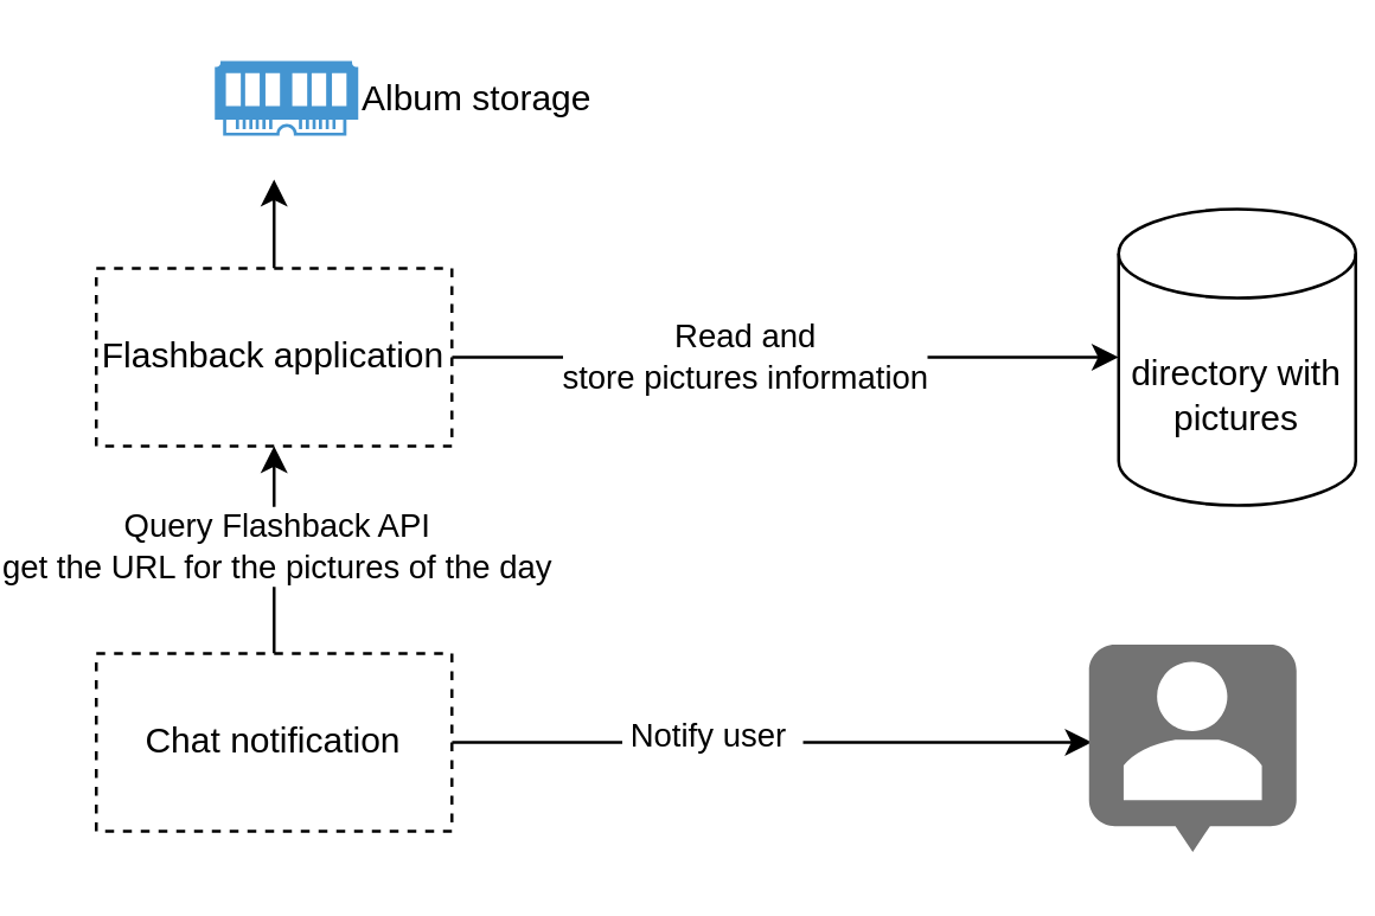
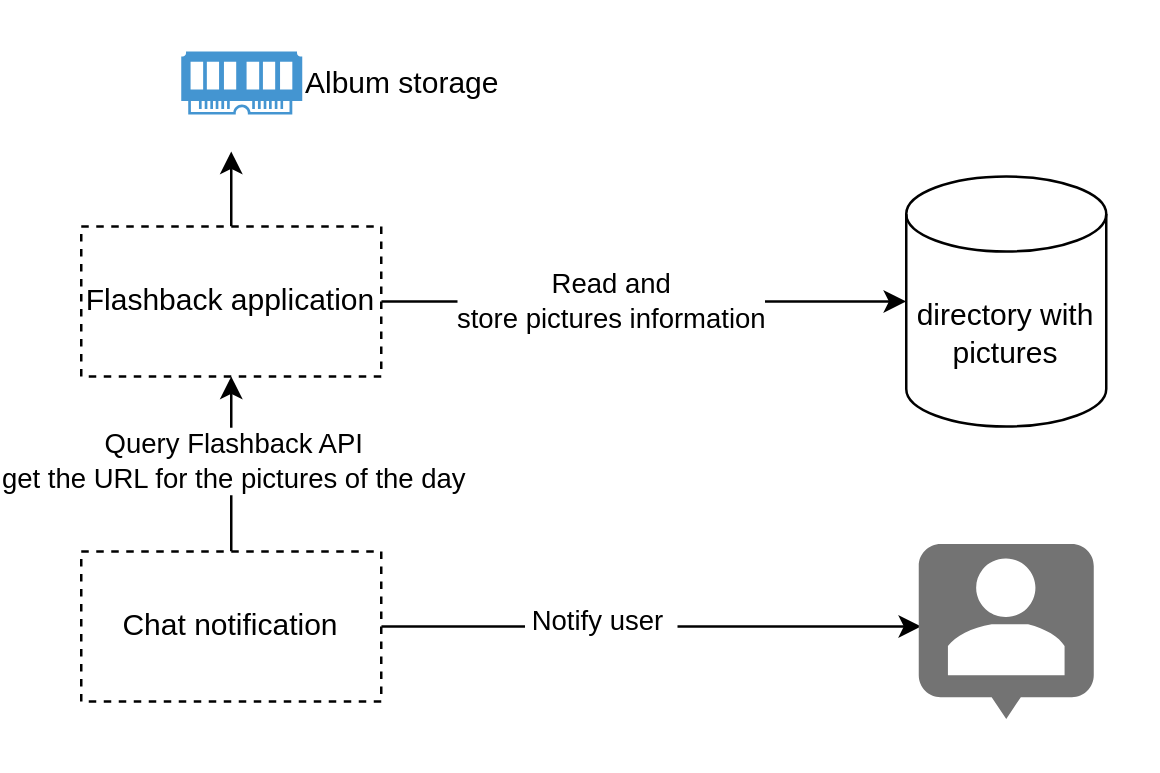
  <mxCell id="0" />
  <mxCell id="1" parent="0" />
- <mxCell id="2" value="directory with pictures" style="shape=cylinder3;whiteSpace=wrap;html=1;boundedLbl=1;backgroundOutline=1;size=15;" vertex="1" parent="1"><mxGeometry x="365" y="70" width="80" height="100" as="geometry" /></mxCell>
+ <mxCell id="2" value="directory with pictures" style="shape=cylinder3;whiteSpace=wrap;html=1;boundedLbl=1;backgroundOutline=1;size=15;" vertex="1" parent="1"><mxGeometry x="350" y="70" width="80" height="100" as="geometry" /></mxCell>
  <mxCell id="3" style="edgeStyle=orthogonalEdgeStyle;rounded=0;orthogonalLoop=1;jettySize=auto;html=1;" edge="1" parent="1" source="6" target="2"><mxGeometry relative="1" as="geometry" /></mxCell>
  <mxCell id="4" value="Read and&lt;br&gt;store pictures information" style="edgeLabel;html=1;align=center;verticalAlign=middle;resizable=0;points=[];" vertex="1" connectable="0" parent="3"><mxGeometry x="-0.133" y="1" relative="1" as="geometry"><mxPoint as="offset" /></mxGeometry></mxCell>
  <mxCell id="5" style="edgeStyle=orthogonalEdgeStyle;rounded=0;orthogonalLoop=1;jettySize=auto;html=1;" edge="1" parent="1" source="6"><mxGeometry relative="1" as="geometry"><mxPoint x="80" y="60" as="targetPoint" /></mxGeometry></mxCell>
  <mxCell id="6" value="Flashback application" style="rounded=0;whiteSpace=wrap;html=1;dashed=1;" vertex="1" parent="1"><mxGeometry x="20" y="90" width="120" height="60" as="geometry" /></mxCell>
  <mxCell id="7" value="Album storage" style="pointerEvents=1;shadow=0;dashed=0;html=1;strokeColor=none;fillColor=#4495D1;labelPosition=right;verticalLabelPosition=middle;verticalAlign=middle;align=left;outlineConnect=0;shape=mxgraph.veeam.ram;" vertex="1" parent="1"><mxGeometry x="60" y="20" width="48.4" height="25.2" as="geometry" /></mxCell>
  <mxCell id="8" style="edgeStyle=orthogonalEdgeStyle;rounded=0;orthogonalLoop=1;jettySize=auto;html=1;entryX=0.5;entryY=1;entryDx=0;entryDy=0;" edge="1" parent="1" source="12" target="6"><mxGeometry relative="1" as="geometry" /></mxCell>
  <mxCell id="9" value="Query Flashback API&lt;br&gt;get the URL for the pictures of the day" style="edgeLabel;html=1;align=center;verticalAlign=middle;resizable=0;points=[];" vertex="1" connectable="0" parent="8"><mxGeometry x="0.057" relative="1" as="geometry"><mxPoint as="offset" /></mxGeometry></mxCell>
  <mxCell id="10" style="edgeStyle=orthogonalEdgeStyle;rounded=0;orthogonalLoop=1;jettySize=auto;html=1;entryX=0.014;entryY=0.471;entryDx=0;entryDy=0;entryPerimeter=0;" edge="1" parent="1" source="12" target="13"><mxGeometry relative="1" as="geometry"><mxPoint x="270" y="250" as="targetPoint" /></mxGeometry></mxCell>
  <mxCell id="11" value="&amp;nbsp;Notify user&amp;nbsp;&amp;nbsp;" style="edgeLabel;html=1;align=center;verticalAlign=middle;resizable=0;points=[];" vertex="1" connectable="0" parent="10"><mxGeometry x="-0.194" y="2" relative="1" as="geometry"><mxPoint as="offset" /></mxGeometry></mxCell>
  <mxCell id="12" value="Chat notification" style="rounded=0;whiteSpace=wrap;html=1;dashed=1;" vertex="1" parent="1"><mxGeometry x="20" y="220" width="120" height="60" as="geometry" /></mxCell>
  <mxCell id="13" value="" style="dashed=0;aspect=fixed;verticalLabelPosition=bottom;verticalAlign=top;align=center;shape=mxgraph.gmdl.chat;strokeColor=none;fillColor=#737373;shadow=0;" vertex="1" parent="1"><mxGeometry x="355" y="217" width="70" height="70" as="geometry" /></mxCell>
